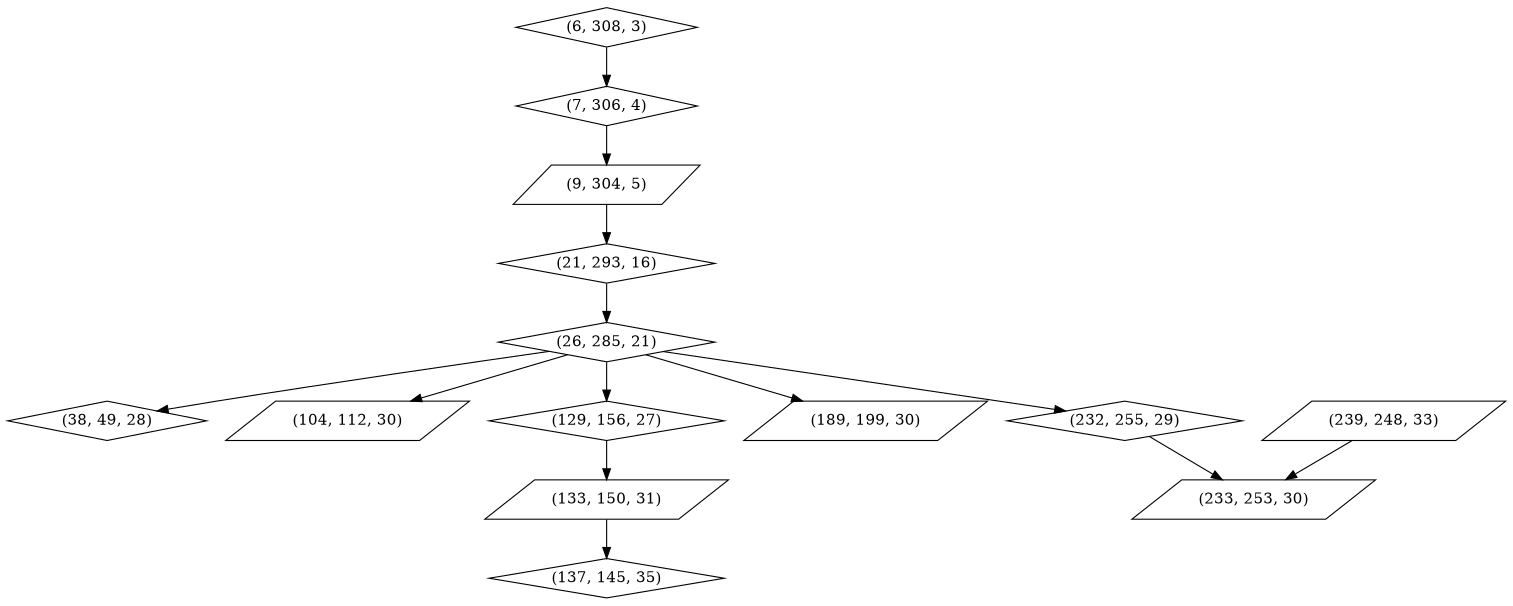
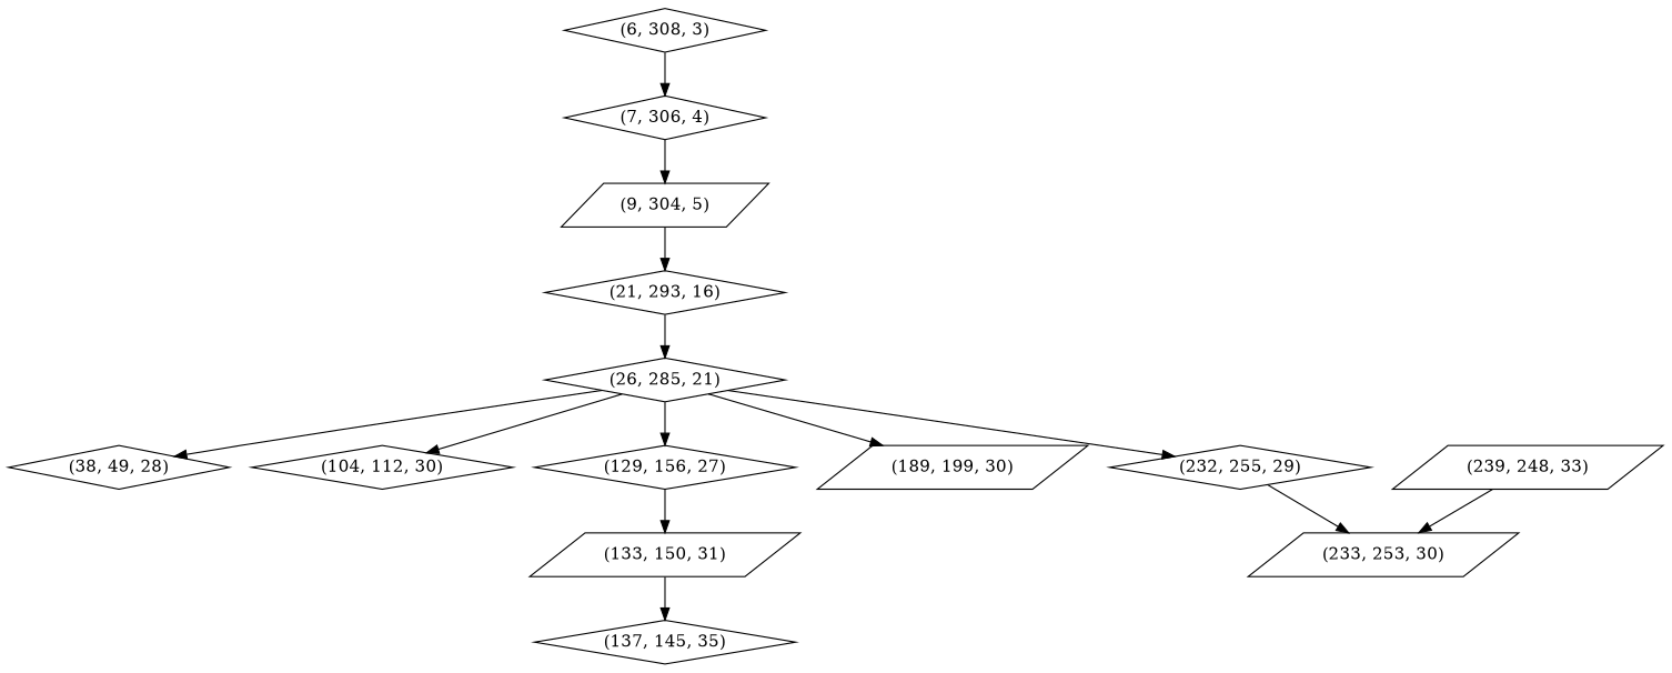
  digraph {
    node [shape=diamond]
    "(6, 308, 3)"
    "(7, 306, 4)"
    "(9, 304, 5)" [shape=parallelogram]
    "(21, 293, 16)"
    "(26, 285, 21)"
    "(38, 49, 28)"
-   "(104, 112, 30)" [shape=parallelogram]
+   "(104, 112, 30)"
    "(129, 156, 27)"
    "(189, 199, 30)" [shape=parallelogram]
    "(232, 255, 29)"
    "(133, 150, 31)" [shape=parallelogram]
    "(233, 253, 30)" [shape=parallelogram]
    "(137, 145, 35)"
    "(239, 248, 33)" [shape=parallelogram]
    "(6, 308, 3)" -> "(7, 306, 4)"
    "(7, 306, 4)" -> "(9, 304, 5)"
    "(9, 304, 5)" -> "(21, 293, 16)"
    "(21, 293, 16)" -> "(26, 285, 21)"
    "(26, 285, 21)" -> "(38, 49, 28)"
    "(26, 285, 21)" -> "(104, 112, 30)"
    "(26, 285, 21)" -> "(129, 156, 27)"
    "(26, 285, 21)" -> "(189, 199, 30)"
    "(26, 285, 21)" -> "(232, 255, 29)"
    "(129, 156, 27)" -> "(133, 150, 31)"
    "(232, 255, 29)" -> "(233, 253, 30)"
    "(133, 150, 31)" -> "(137, 145, 35)"
    "(239, 248, 33)" -> "(233, 253, 30)"
  }
